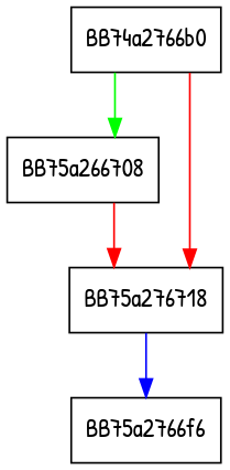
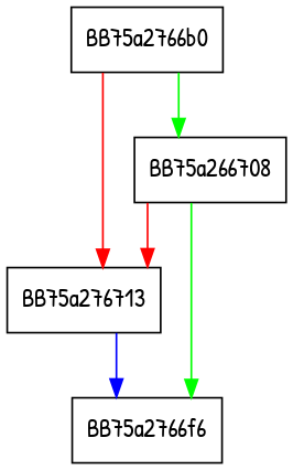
  digraph {
    fontname="Patrick Hand"
    splines=ortho
    node [fontname="Patrick Hand" shape=box]
    edge [color=red fontname="Patrick Hand"]
    n1 [label=BB75a266708]
-   BB75a2766b0 [label=BB74a2766b0]
-   BB75a276718
+   BB75a2766b0
+   BB75a276718 [label=BB75a276713]
    BB75a2766f6
    n1 -> BB75a276718
+   n1 -> BB75a2766f6 [color=green]
    BB75a2766b0 -> n1 [color=green]
    BB75a2766b0 -> BB75a276718
    BB75a276718 -> BB75a2766f6 [color=blue]
  }
